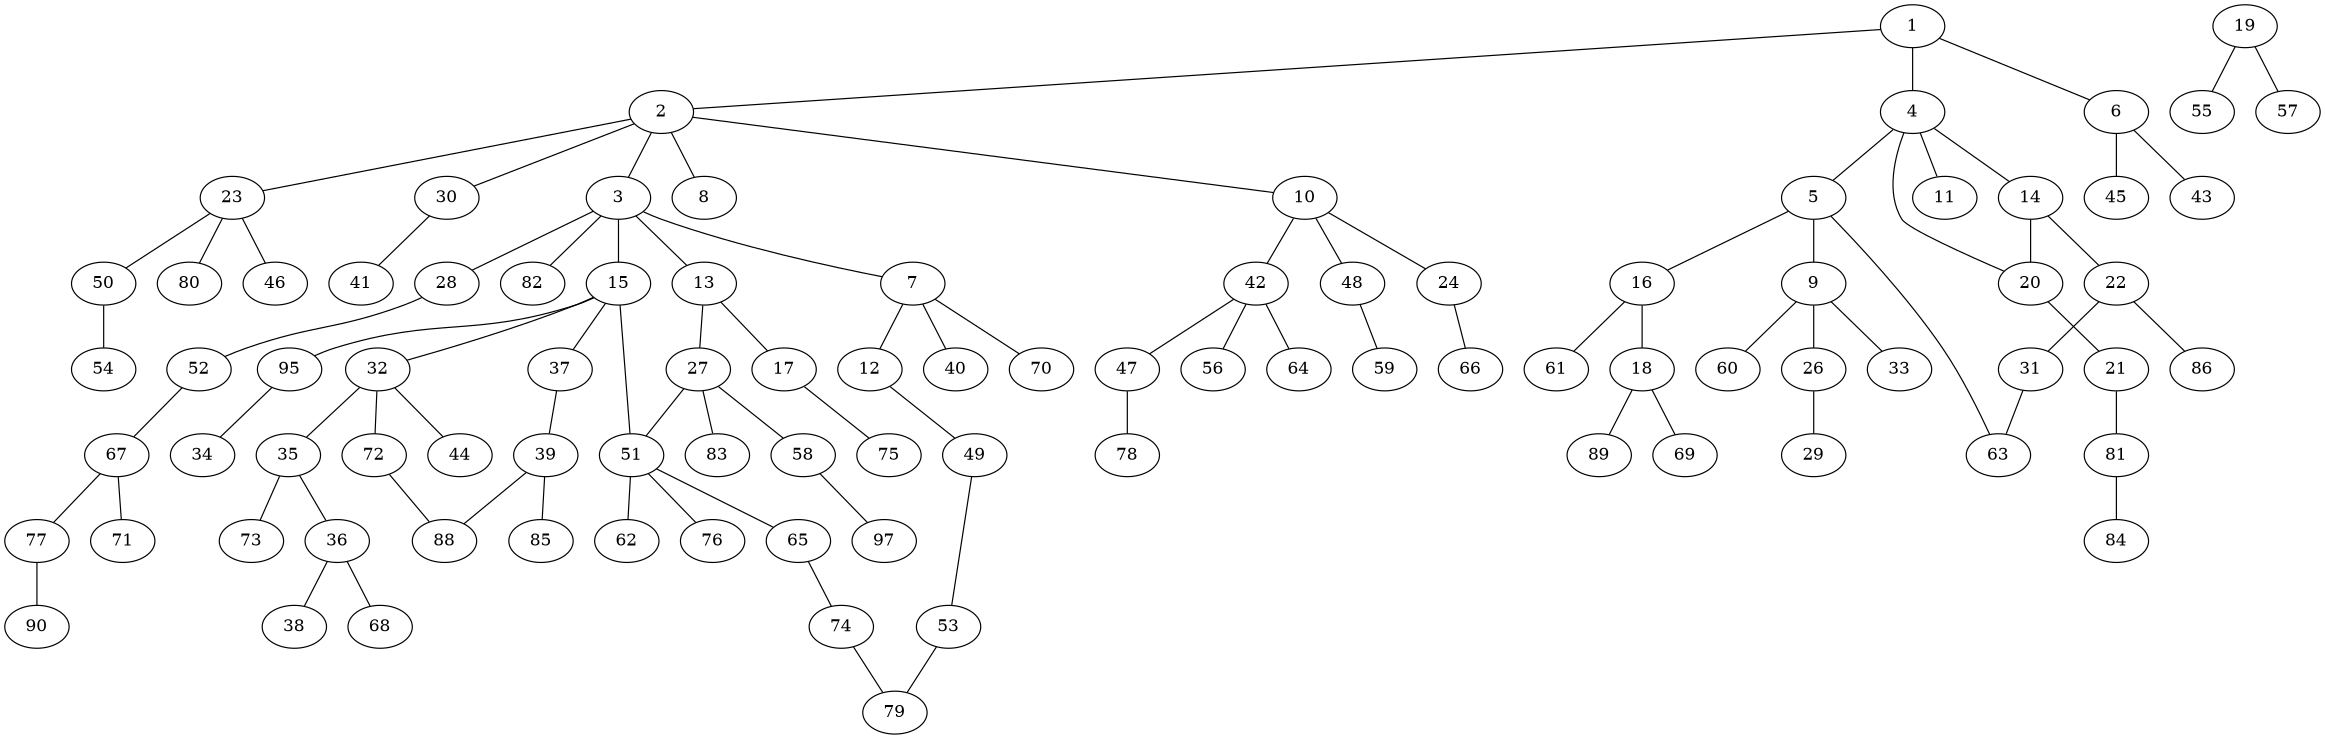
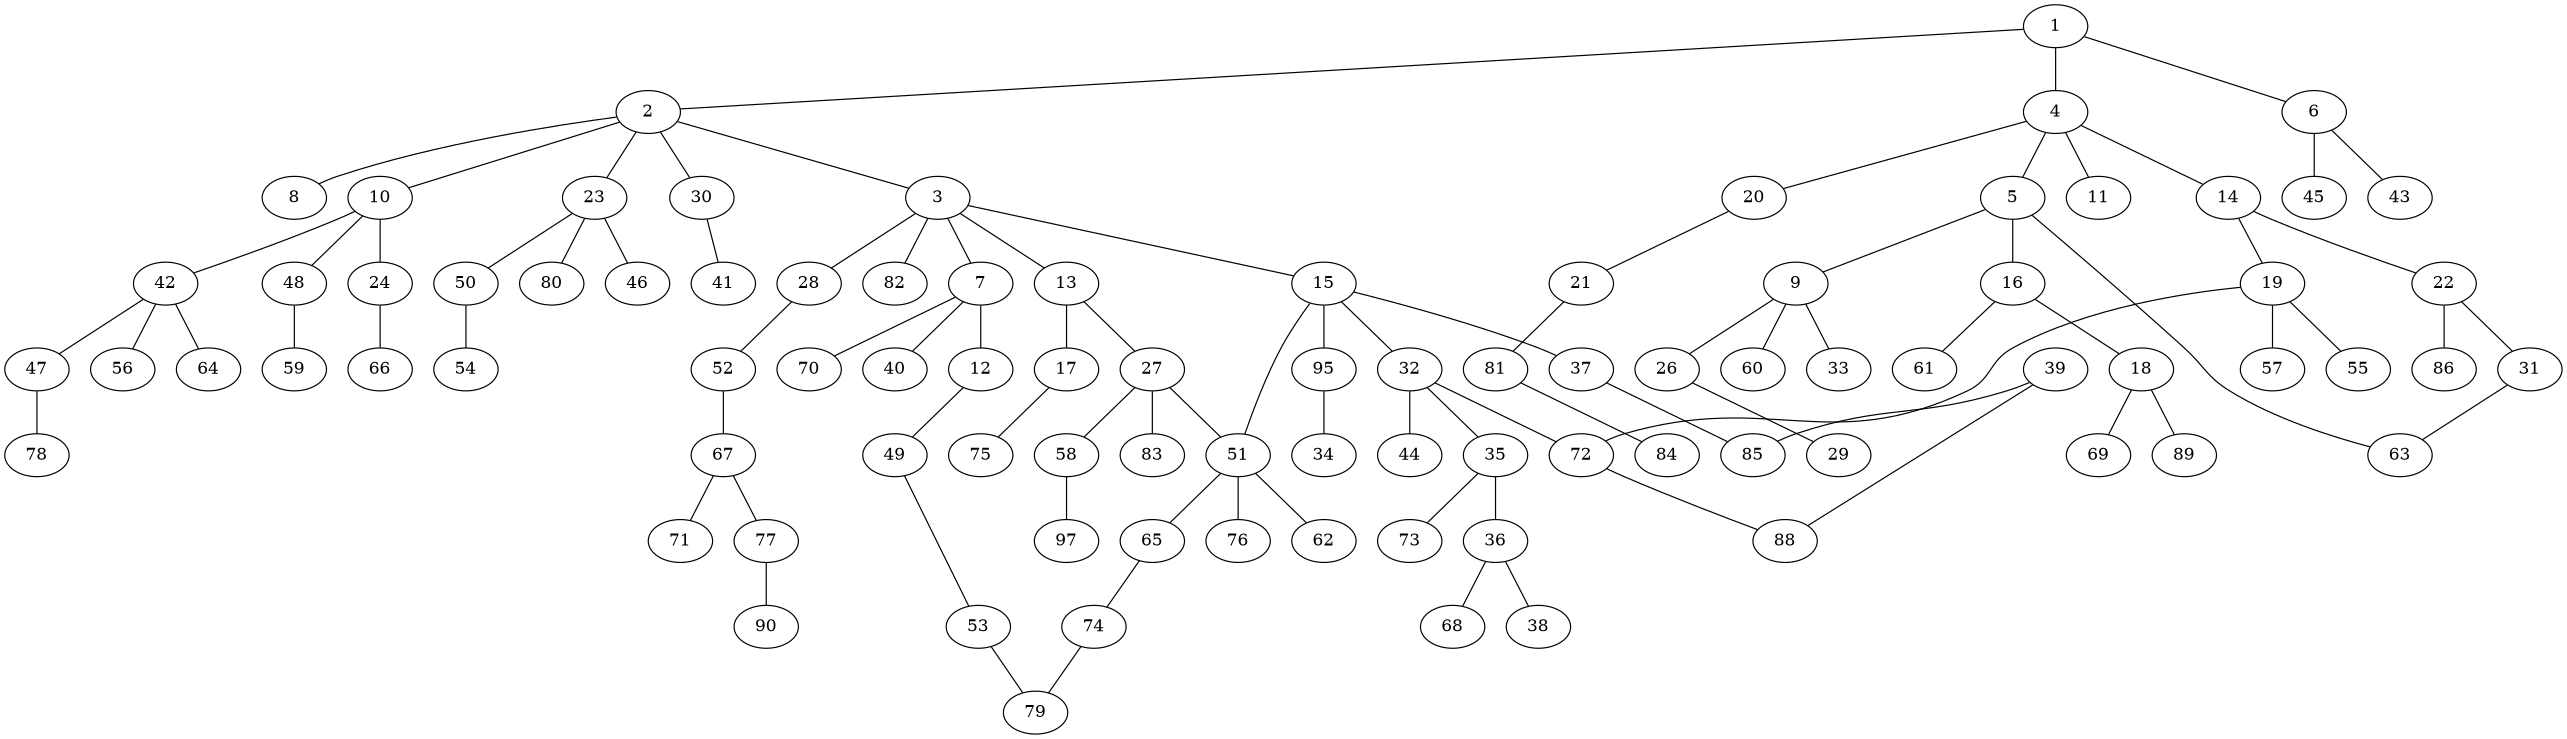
  graph {
    1
    2
    4
    6
    3
    8
    10
    23
    30
    5
    11
    14
    20
    43
    45
    7
    13
    15
    28
    82
    24
    42
    48
    46
    50
    80
    41
    9
    16
    63
    19
    22
    21
    12
    40
    70
    17
    27
    n39 [label=95]
    32
    37
    51
    52
    66
    47
    56
    64
    59
    54
    49
    75
    58
    83
    34
    72
    35
    44
    39
    62
    65
    76
    67
    26
    33
    60
    18
    61
    55
    57
    31
    86
    81
    29
    69
    89
    53
    78
    79
    n79 [label=97]
    88
    36
    73
    85
    74
    84
    71
    77
    38
    68
    90
    1 -- 2
    1 -- 4
    1 -- 6
    2 -- 3
    2 -- 8
    2 -- 10
    2 -- 23
    2 -- 30
    4 -- 5
    4 -- 11
    4 -- 14
    4 -- 20
    6 -- 43
    6 -- 45
    3 -- 7
    3 -- 13
    3 -- 15
    3 -- 28
    3 -- 82
    10 -- 24
    10 -- 42
    10 -- 48
    23 -- 46
    23 -- 50
    23 -- 80
    30 -- 41
    5 -- 9
    5 -- 16
    5 -- 63
-   14 -- 20
+   14 -- 19
    14 -- 22
    20 -- 21
    7 -- 12
    7 -- 40
    7 -- 70
    13 -- 17
    13 -- 27
    15 -- n39
    15 -- 32
    15 -- 37
    15 -- 51
    28 -- 52
    24 -- 66
    42 -- 47
    42 -- 56
    42 -- 64
    48 -- 59
    50 -- 54
    9 -- 26
    9 -- 33
    9 -- 60
    16 -- 18
    16 -- 61
+   19 -- 72
    19 -- 55
    19 -- 57
    22 -- 31
    22 -- 86
    21 -- 81
    12 -- 49
    17 -- 75
    27 -- 51
    27 -- 58
    27 -- 83
    n39 -- 34
    32 -- 72
    32 -- 35
    32 -- 44
-   37 -- 39
+   37 -- 85
    51 -- 62
    51 -- 65
    51 -- 76
    52 -- 67
    47 -- 78
    49 -- 53
    58 -- n79
    72 -- 88
    35 -- 36
    35 -- 73
    39 -- 88
    39 -- 85
    65 -- 74
    67 -- 71
    67 -- 77
    26 -- 29
    18 -- 69
    18 -- 89
    31 -- 63
    81 -- 84
    53 -- 79
    36 -- 38
    36 -- 68
    74 -- 79
    77 -- 90
  }
